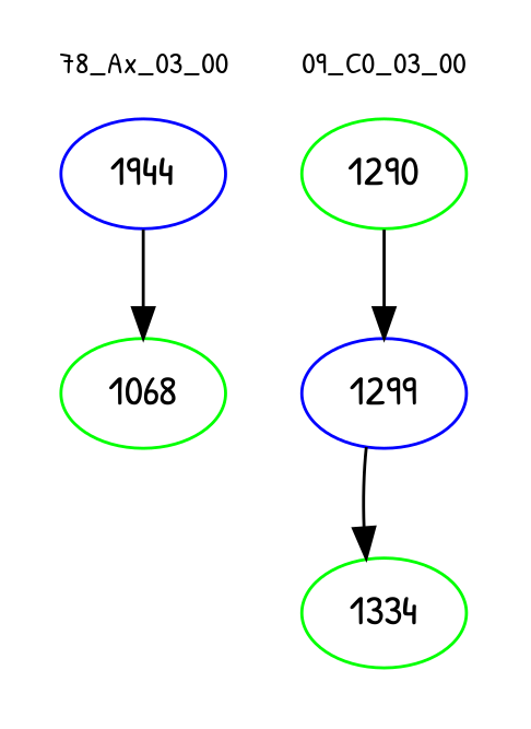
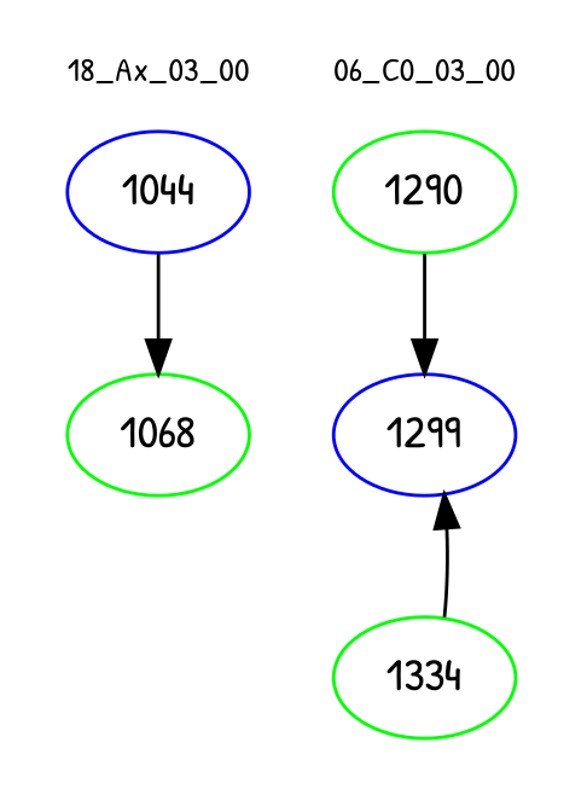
  digraph {
    fontname="Patrick Hand"
    node [color=green fontname="Patrick Hand"]
    edge [color=black fontname="Patrick Hand"]
-   n1 [color=blue label=1944]
+   n1 [color=blue label=1044]
    n2 [label=1068]
    n3 [label=1290]
    n4 [color=blue label=1299]
    n5 [label=1334]
    subgraph cluster_1 {
      color=white
      fontsize=10
-     label="78_Ax_03_00"
+     label="18_Ax_03_00"
      n1
      n2
    }
    subgraph cluster_2 {
      color=white
      fontsize=10
-     label="09_C0_03_00"
+     label="06_C0_03_00"
      n3
      n4
      n5
    }
    n1 -> n2
    n3 -> n4
-   n4 -> n5
+   n5 -> n4
  }
